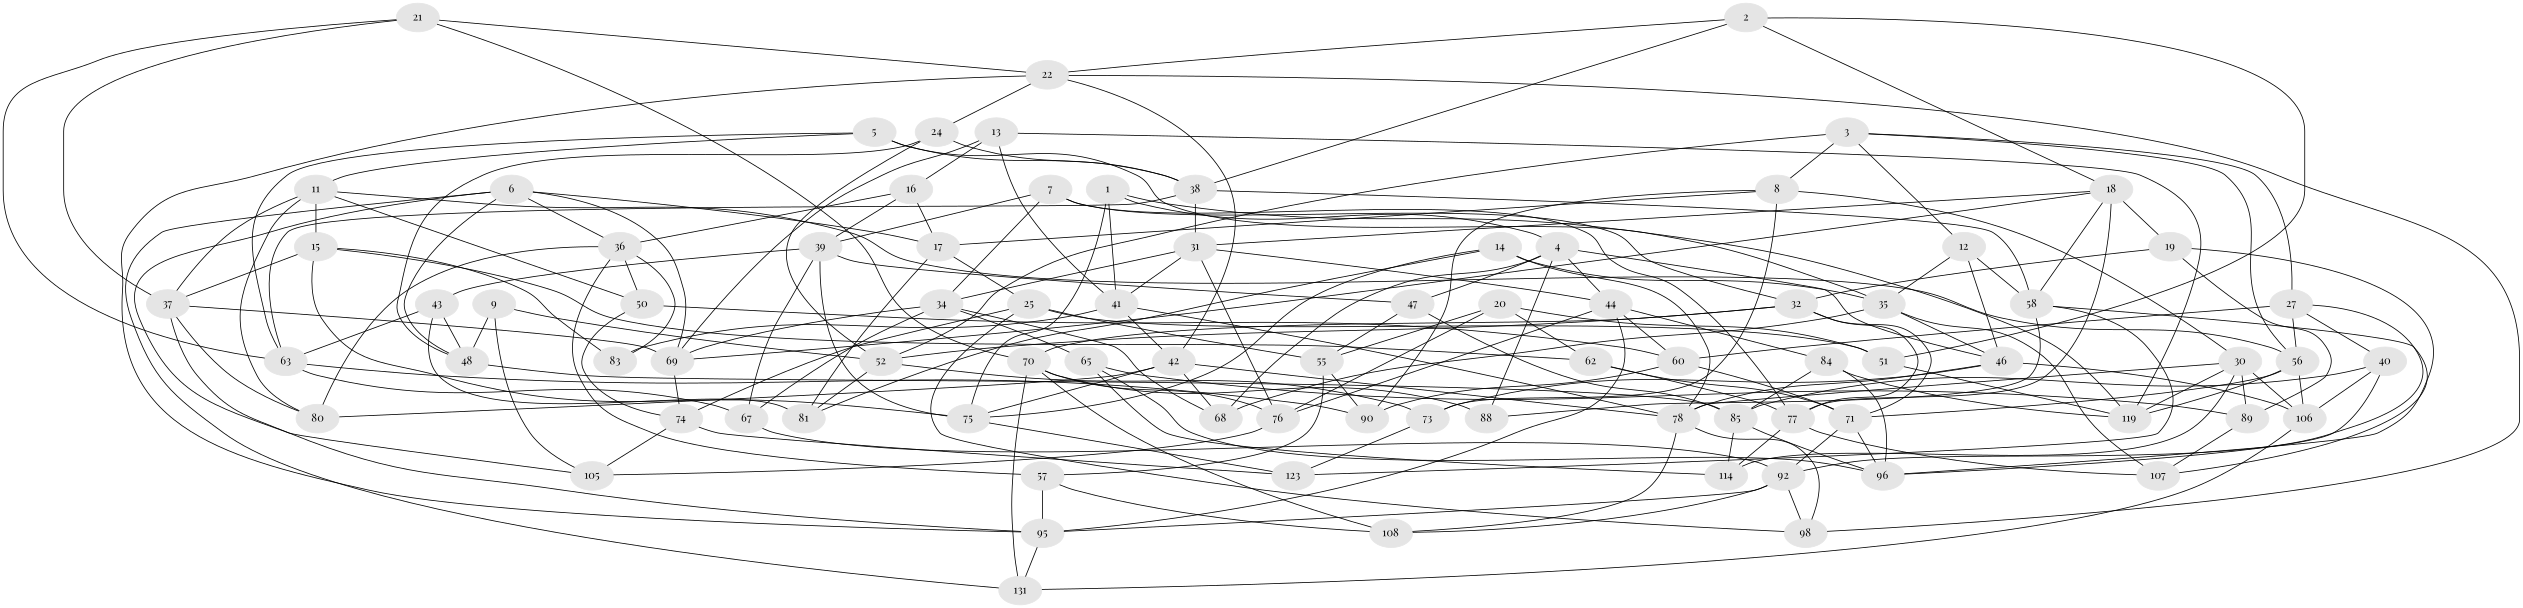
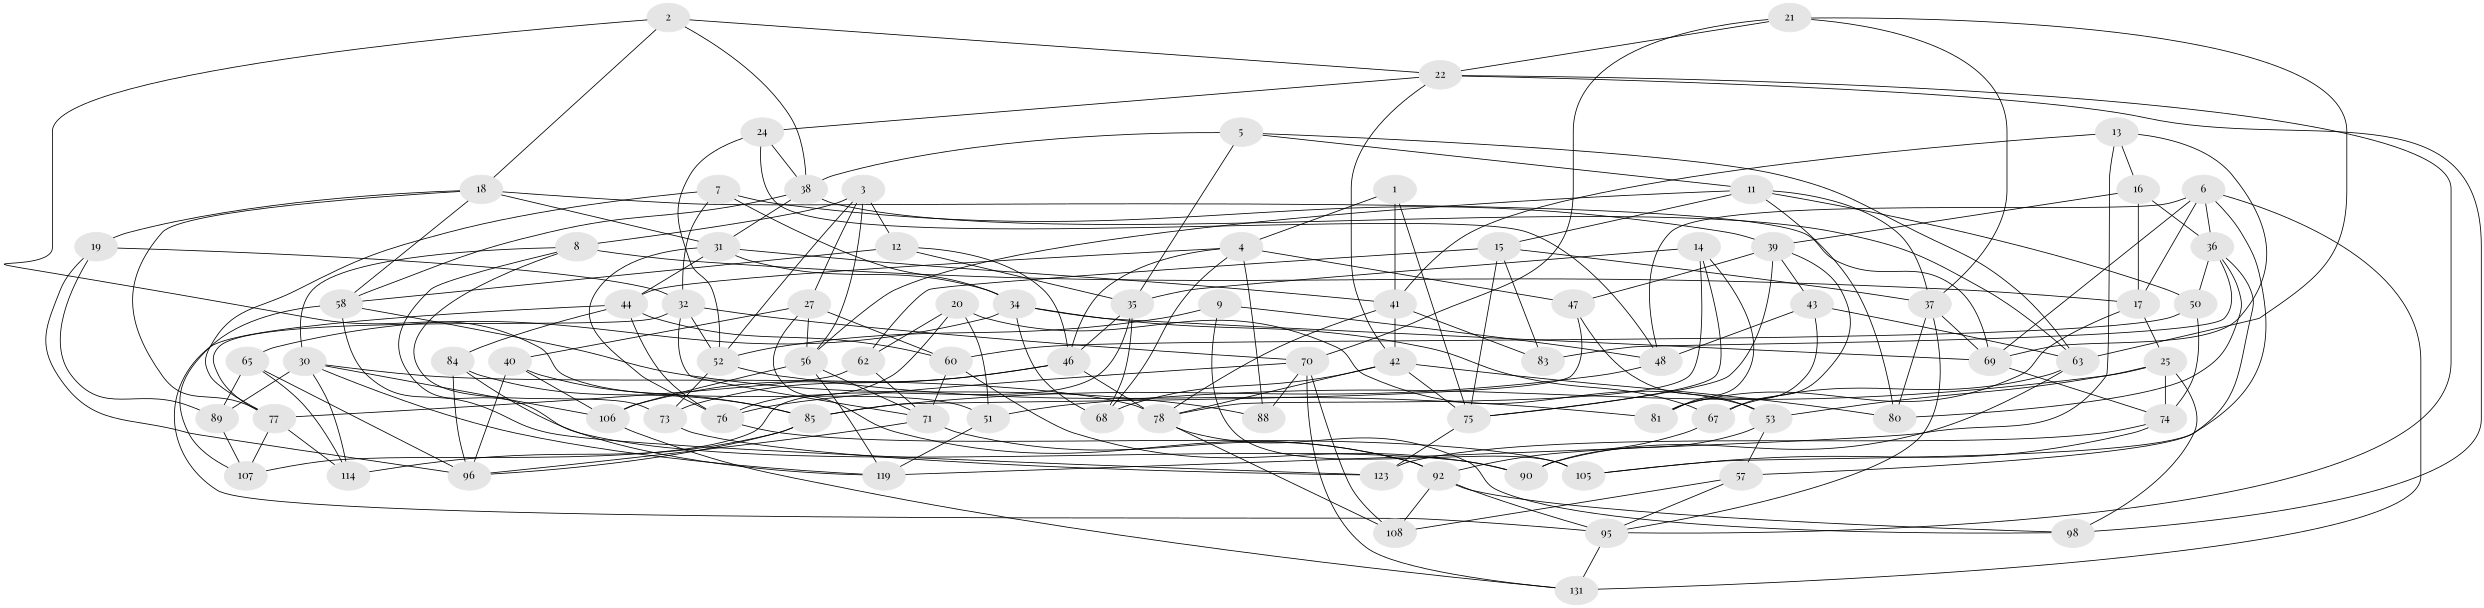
  graph {
    fontname="Playfair Display"
    node [color=gray90 fontname="Playfair Display" style=filled]
    edge [fontname="Playfair Display"]
    4 [super="+26"]
    44 [super="+79"]
    46 [super="+117"]
    47
    68
    88
    1
    41 [super="+100"]
    75 [super="+101"]
    119 [super="+121"]
    78 [super="+126"]
    83
    42 [super="+110"]
    123
    18 [super="+66"]
    69 [super="+102"]
    77 [super="+111"]
    58 [super="+118"]
    19
    31 [super="+64"]
    2
    22 [super="+29"]
    n23 [label=38 super="+124"]
    51
    24
    95 [super="+132"]
    98
    63 [super="+82"]
    3 [super="+130"]
    8 [super="+10"]
    12
    27 [super="+59"]
    52 [super="+94"]
    56 [super="+125"]
    17 [super="+133"]
    30 [super="+49"]
    73
    90
    35 [super="+103"]
    40
    60 [super="+122"]
    92 [super="+93"]
    81 [super="+104"]
    106 [super="+115"]
    71 [super="+72"]
    76 [super="+86"]
    84
-   55 [super="+87"]
+   55 [super="+87" label=53]
    85 [super="+91"]
    11 [super="+53"]
    15 [super="+113"]
    37 [super="+54"]
    50
    80
    5
    107
    67
    6 [super="+116"]
    36 [super="+129"]
    48 [super="+134"]
    105 [super="+127"]
    131
    25 [super="+33"]
    57
    74 [super="+97"]
    7 [super="+99"]
    32 [super="+120"]
    34 [super="+45"]
    39 [super="+61"]
    70 [super="+112"]
    65
    43
    114
    89
    9 [super="+38"]
    62
    13
    16
    14
    108
    96 [super="+109"]
    20
    21
    4 -- 44
    4 -- 46
    4 -- 47
    4 -- 68
    4 -- 88
    44 -- 95
    44 -- 60
    44 -- 76
    44 -- 84
    46 -- 78
    46 -- 73
    46 -- 106
    47 -- 55
    47 -- 85
    1 -- 4
    1 -- 41
    1 -- 75
-   1 -- 119
    41 -- 78
    41 -- 83
    41 -- 42
    75 -- 123
    78 -- 98
    78 -- 108
    42 -- 68
    42 -- 75
    42 -- 78
    42 -- 80
    18 -- 69
    18 -- 77
    18 -- 58
    18 -- 19
    18 -- 31
    69 -- 74
    77 -- 107
    77 -- 114
    58 -- 88
    58 -- 123
    58 -- 107
    19 -- 32
    19 -- 89
    19 -- 96
    31 -- 44
    31 -- 41
    31 -- 76
    31 -- 34
    2 -- 18
    2 -- 22
    2 -- n23
    2 -- 51
    22 -- 42
    22 -- 24
    22 -- 95
    22 -- 98
    n23 -- 58
    n23 -- 31
    n23 -- 63
    51 -- 119
    24 -- n23
    24 -- 52
    24 -- 48
    95 -- 131
    63 -- 90
    63 -- 67
    3 -- 8 [weight=2]
    3 -- 12
    3 -- 27
    3 -- 52
    3 -- 56
    8 -- 17
    8 -- 30
    8 -- 73
    8 -- 90
    12 -- 46
    12 -- 58
    12 -- 35
    27 -- 56
    27 -- 40
    27 -- 60 [weight=2]
    27 -- 92
    52 -- 73
    52 -- 81
    56 -- 119
    56 -- 106
    56 -- 71
    17 -- 81 [weight=2]
    17 -- 25
    30 -- 119
    30 -- 78
    30 -- 106
    30 -- 114
    30 -- 89
    73 -- 123
    35 -- 46
    35 -- 68
    35 -- 107
    40 -- 106
    40 -- 85
    40 -- 96
    60 -- 90
    60 -- 71
    92 -- 95
    92 -- 98
    92 -- 108
    106 -- 131
    71 -- 92
    71 -- 96
    76 -- 105 [weight=2]
    84 -- 119
    84 -- 85
    84 -- 96
    55 -- 90
    55 -- 57
    85 -- 114
    85 -- 96
    11 -- 56
    11 -- 15
    11 -- 37
    11 -- 50
    11 -- 80
    15 -- 75
    15 -- 83 [weight=2]
    15 -- 37
    15 -- 62
    37 -- 69
    37 -- 95
    37 -- 80
    50 -- 60
    50 -- 74
    5 -- n23
    5 -- 63
    5 -- 35
    5 -- 11
    67 -- 92
    6 -- 69
    6 -- 17
    6 -- 36
    6 -- 48
    6 -- 105
    6 -- 131
    36 -- 83
    36 -- 50
    36 -- 80
    36 -- 57
    48 -- 85
    25 -- 51
    25 -- 98
    25 -- 55
    25 -- 74 [weight=2]
    57 -- 95
    57 -- 108
    74 -- 123
    74 -- 105
    7 -- 77
    7 -- 32
    7 -- 34
    7 -- 39
    32 -- 77
    32 -- 52
    32 -- 71
    32 -- 70
    34 -- 68
    34 -- 69
    34 -- 67
    34 -- 65
    39 -- 47
    39 -- 75
    39 -- 67
    39 -- 43
    70 -- 88
    70 -- 76
    70 -- 131
    70 -- 108
    65 -- 114
    65 -- 89
    65 -- 96
    43 -- 63
    43 -- 81
    43 -- 48
    89 -- 107
    9 -- 52
    9 -- 48
    9 -- 105 [weight=2]
    62 -- 77
    62 -- 71
    13 -- 41
    13 -- 119
    13 -- 69
    13 -- 16
    16 -- 17
    16 -- 36
    16 -- 39
    14 -- 75
    14 -- 78
    14 -- 35
    14 -- 81
    20 -- 51
    20 -- 76
    20 -- 55
    20 -- 62
    21 -- 22
    21 -- 63
    21 -- 37
    21 -- 70
  }
